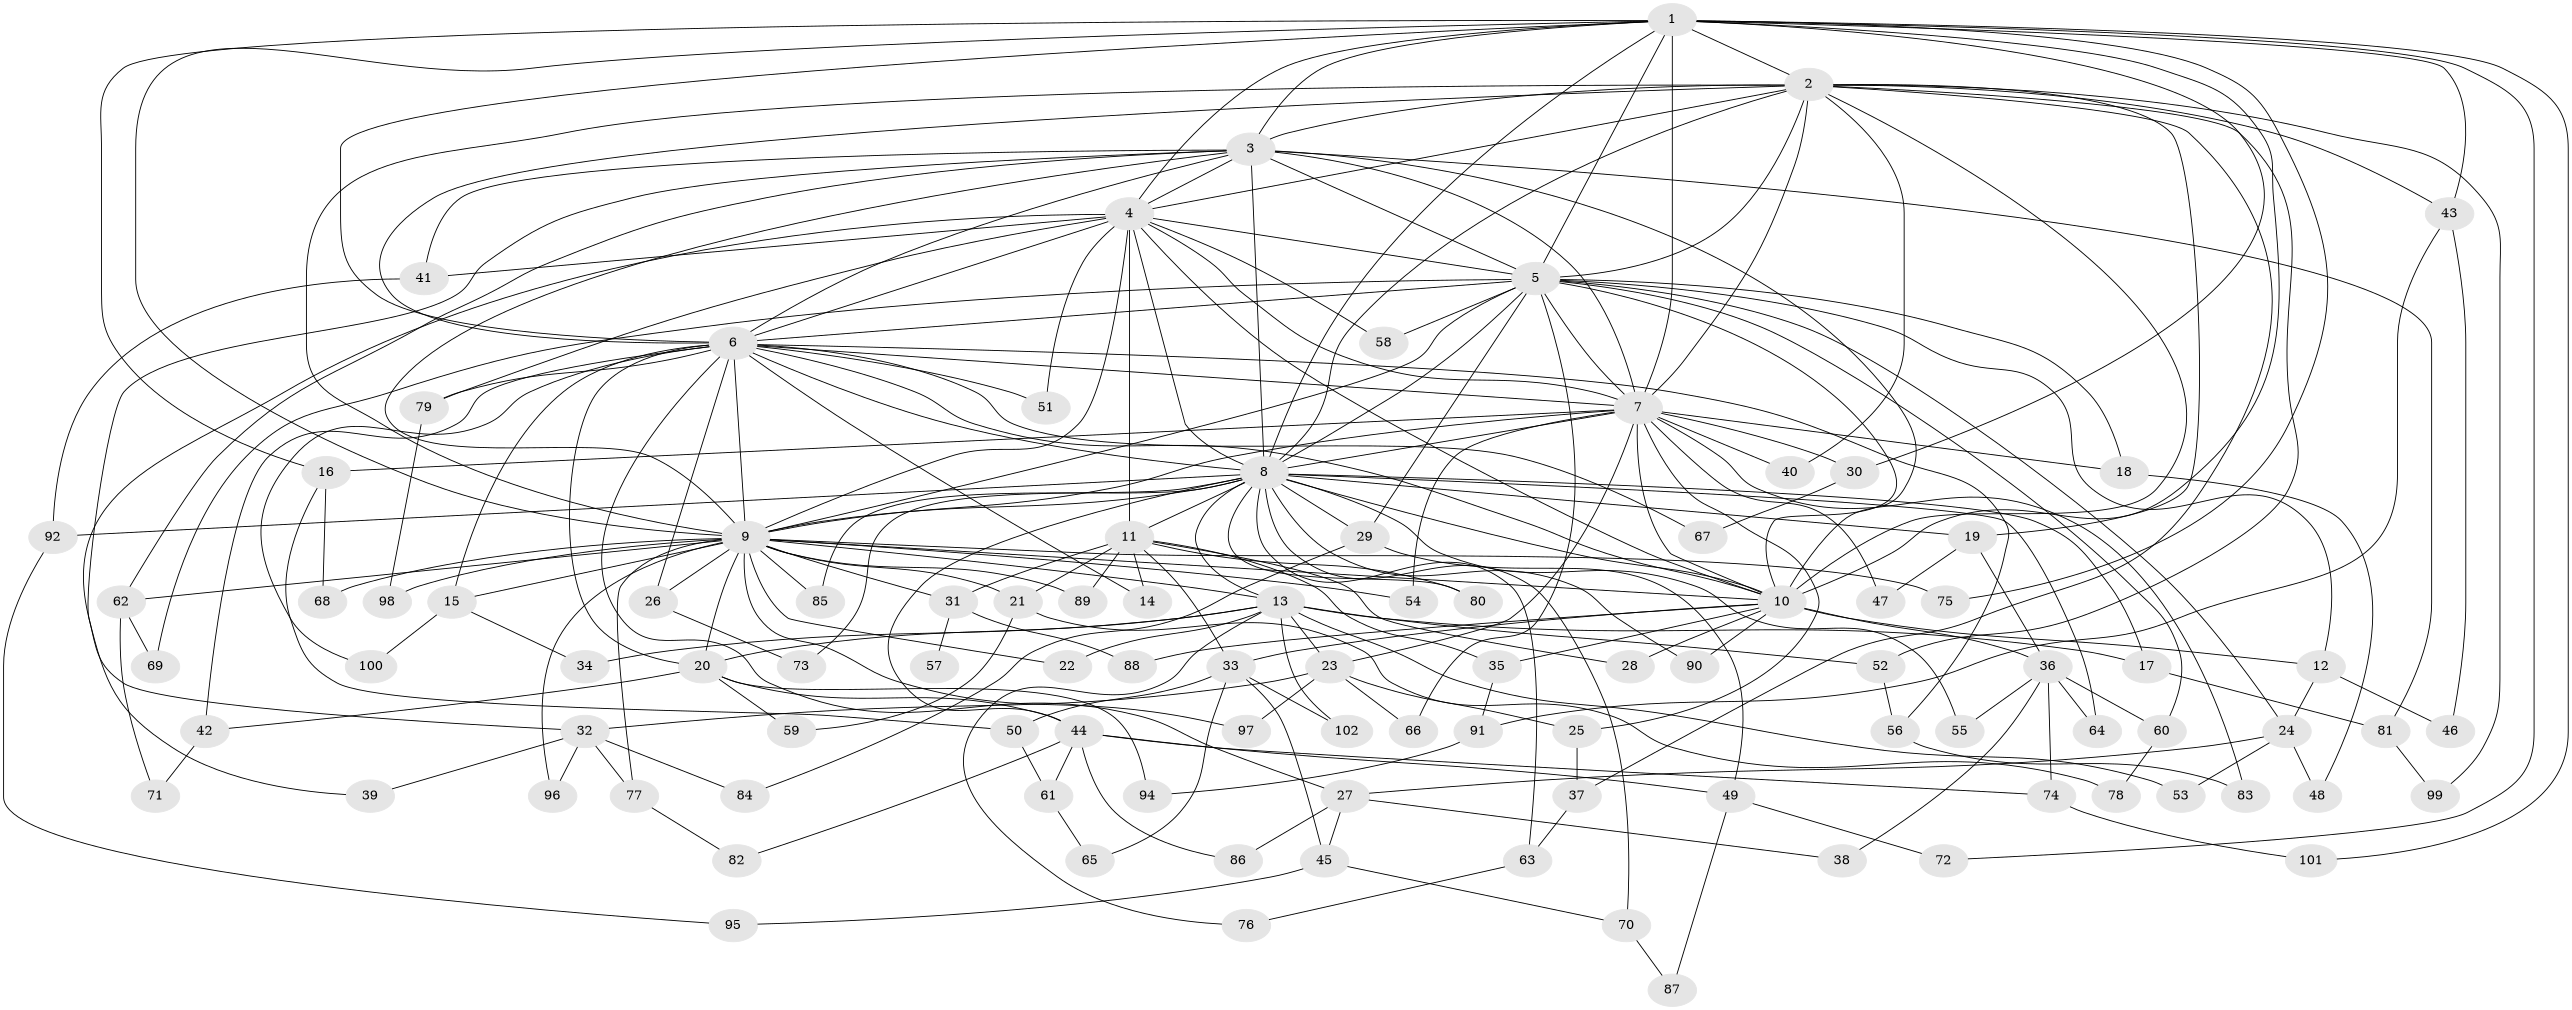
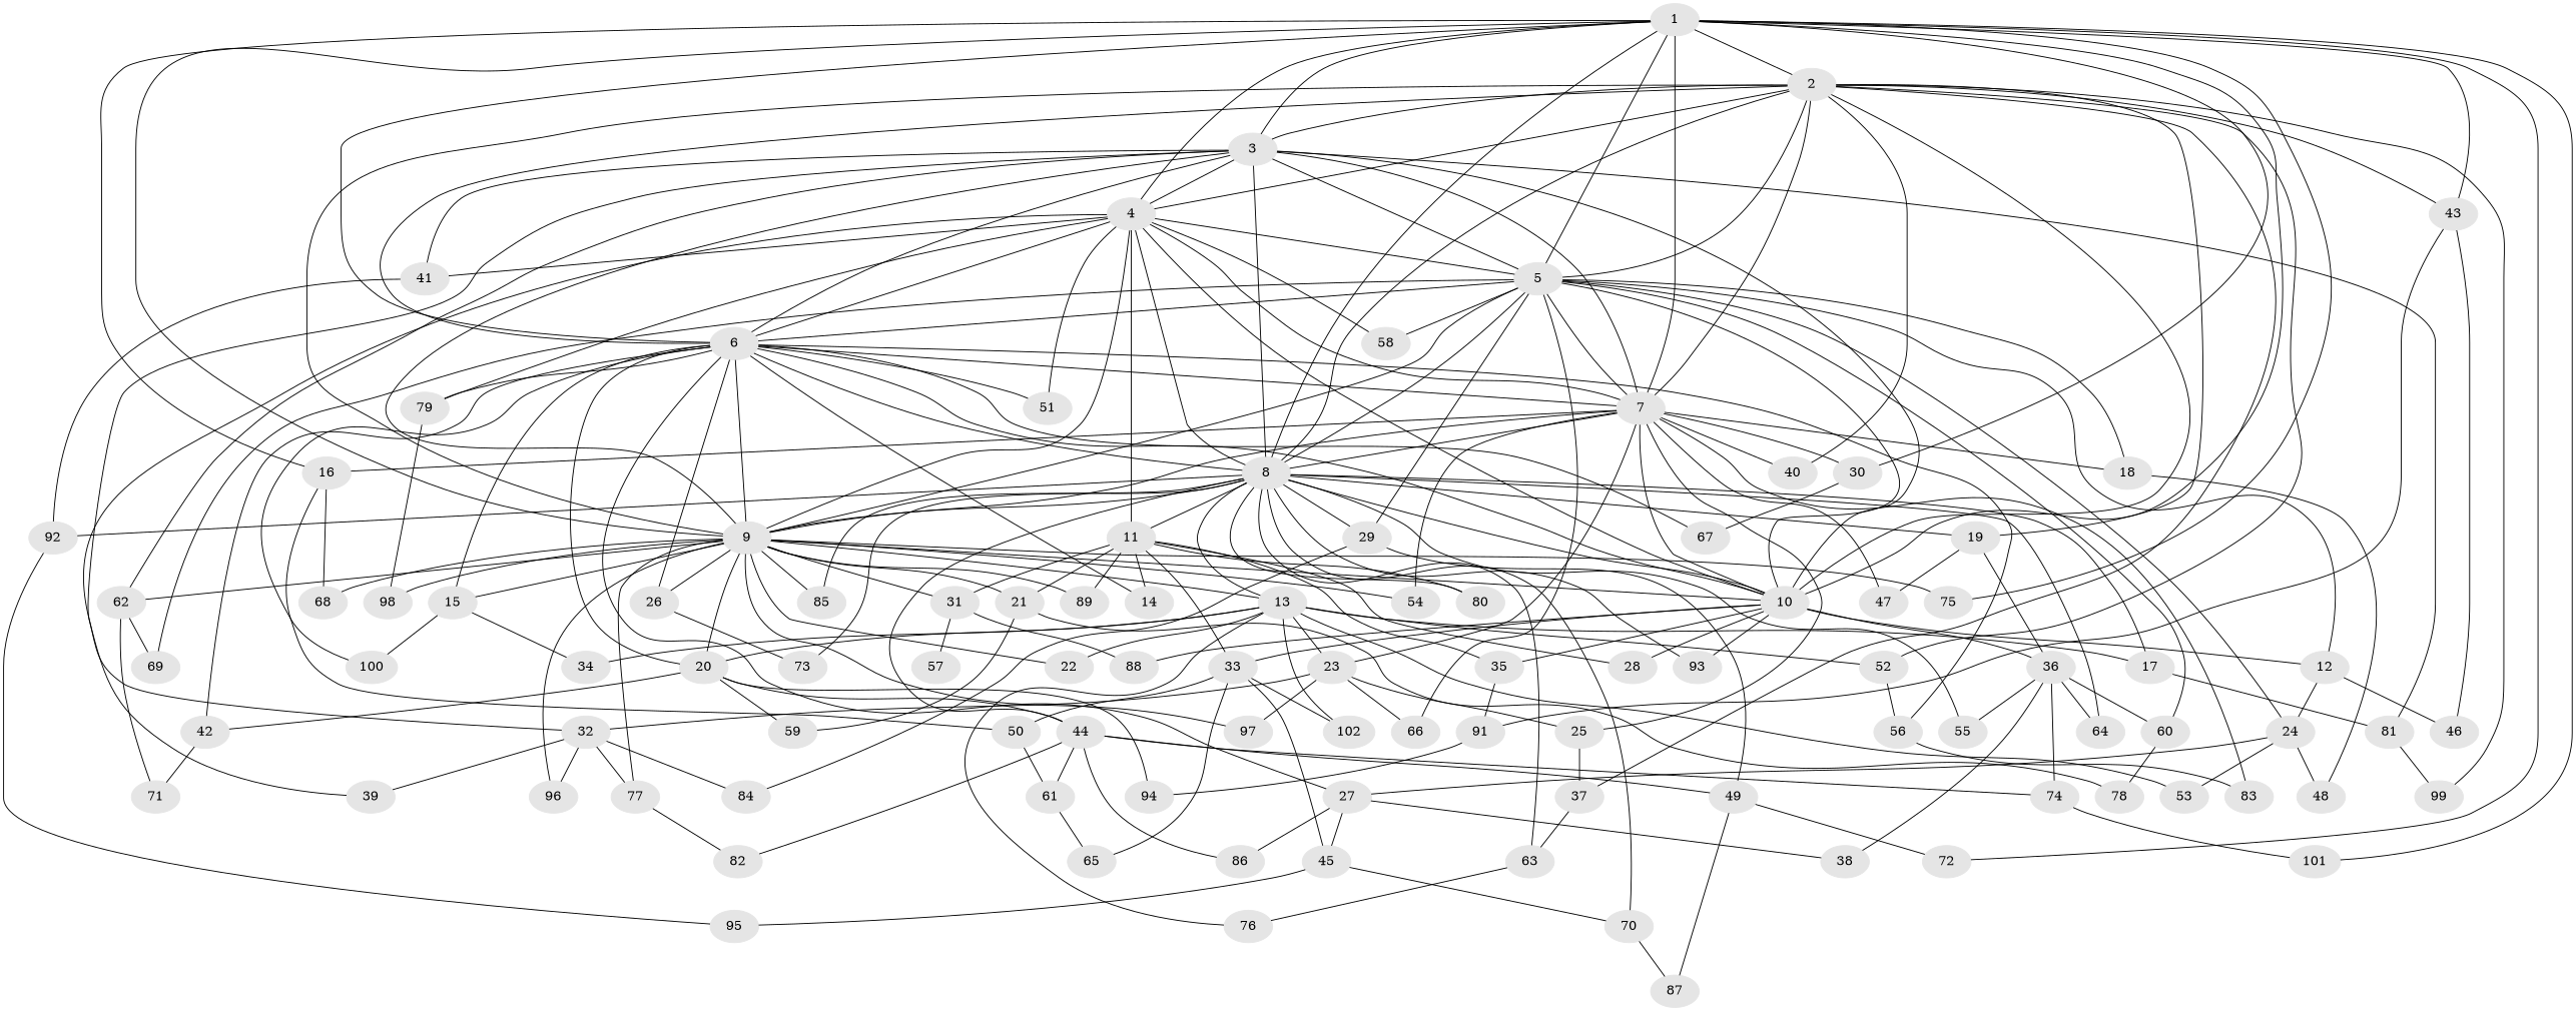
  graph {
    node [color=gray90 style=filled]
    1
    2
    3
    4
    5
    6
    7
    8
    9
    10
    16
    30
    43
    72
    75
    101
    19
    37
    40
    52
    99
    32
    41
    62
    81
    11
    39
    51
    58
    79
    12
    18
    24
    29
    60
    66
    69
    14
    15
    20
    26
    27
    42
    56
    67
    100
    23
    25
    47
    54
    83
    13
    17
    44
    55
    63
    64
    70
    73
    80
    85
-   90
+   90 [label=93]
    92
    21
    22
    31
    68
    77
    89
    96
    97
    98
    28
    33
    35
    36
    88
    50
    46
    91
    84
    71
    48
    53
    49
    78
    34
    59
    94
    38
    45
    86
    76
    102
    74
    61
    82
    87
    95
    57
    65
    1 -- 2
    1 -- 3
    1 -- 4
    1 -- 5
    1 -- 6
    1 -- 7
    1 -- 8
    1 -- 9
    1 -- 10
    1 -- 16
    1 -- 30
    1 -- 43
    1 -- 72
    1 -- 75
    1 -- 101
    2 -- 3
    2 -- 4
    2 -- 5
    2 -- 6
    2 -- 7
    2 -- 8
    2 -- 9
    2 -- 10
    2 -- 43
    2 -- 19
    2 -- 37
    2 -- 40
    2 -- 52
    2 -- 99
    3 -- 4
    3 -- 5
    3 -- 6
    3 -- 7
    3 -- 8
    3 -- 9
    3 -- 10
    3 -- 32
    3 -- 41
    3 -- 62
    3 -- 81
    4 -- 5
    4 -- 6
    4 -- 7
    4 -- 8
    4 -- 9
    4 -- 10
    4 -- 41
    4 -- 11
    4 -- 39
    4 -- 51
    4 -- 58
    4 -- 79
    5 -- 6
    5 -- 7
    5 -- 8
    5 -- 9
    5 -- 10
    5 -- 58
    5 -- 12
    5 -- 18
    5 -- 24
    5 -- 29
    5 -- 60
    5 -- 66
    5 -- 69
    6 -- 7
    6 -- 8
    6 -- 9
    6 -- 10
    6 -- 51
    6 -- 79
    6 -- 14
    6 -- 15
    6 -- 20
    6 -- 26
    6 -- 27
    6 -- 42
    6 -- 56
    6 -- 67
    6 -- 100
    7 -- 8
    7 -- 9
    7 -- 10
    7 -- 16
    7 -- 30
    7 -- 40
    7 -- 18
    7 -- 23
    7 -- 25
    7 -- 47
    7 -- 54
    7 -- 83
    8 -- 9
    8 -- 10
    8 -- 19
    8 -- 11
    8 -- 29
    8 -- 13
    8 -- 17
    8 -- 44
    8 -- 55
    8 -- 63
    8 -- 64
    8 -- 70
    8 -- 73
    8 -- 80
    8 -- 85
    8 -- 90
    8 -- 92
    9 -- 10
    9 -- 75
    9 -- 62
    9 -- 15
    9 -- 20
    9 -- 26
    9 -- 54
    9 -- 13
    9 -- 85
    9 -- 21
    9 -- 22
    9 -- 31
    9 -- 68
    9 -- 77
    9 -- 89
    9 -- 96
    9 -- 97
    9 -- 98
    10 -- 12
    10 -- 90
    10 -- 28
    10 -- 33
    10 -- 35
    10 -- 36
    10 -- 88
    16 -- 68
    16 -- 50
    30 -- 67
    43 -- 46
    43 -- 91
    19 -- 47
    19 -- 36
    37 -- 63
    52 -- 56
    32 -- 39
    32 -- 77
    32 -- 96
    32 -- 84
    41 -- 92
    62 -- 69
    62 -- 71
    81 -- 99
    11 -- 14
    11 -- 80
    11 -- 21
    11 -- 31
    11 -- 89
    11 -- 28
    11 -- 33
    11 -- 35
    79 -- 98
    12 -- 24
    12 -- 46
    18 -- 48
    24 -- 27
    24 -- 48
    24 -- 53
    29 -- 84
    29 -- 49
    60 -- 78
    15 -- 100
    15 -- 34
    20 -- 42
    20 -- 44
    20 -- 59
    20 -- 94
    26 -- 73
    27 -- 38
    27 -- 45
    27 -- 86
    42 -- 71
    56 -- 83
    23 -- 32
    23 -- 66
    23 -- 25
    23 -- 97
    25 -- 37
    13 -- 52
    13 -- 20
    13 -- 23
    13 -- 17
    13 -- 22
    13 -- 53
    13 -- 34
    13 -- 76
    13 -- 102
    17 -- 81
    44 -- 49
    44 -- 86
    44 -- 74
    44 -- 61
    44 -- 82
    63 -- 76
    70 -- 87
    92 -- 95
    21 -- 78
    21 -- 59
    31 -- 88
    31 -- 57
    77 -- 82
    33 -- 50
    33 -- 45
    33 -- 102
    33 -- 65
    35 -- 91
    36 -- 60
    36 -- 55
    36 -- 64
    36 -- 38
    36 -- 74
    50 -- 61
    91 -- 94
    49 -- 72
    49 -- 87
    45 -- 70
    45 -- 95
    74 -- 101
    61 -- 65
  }
